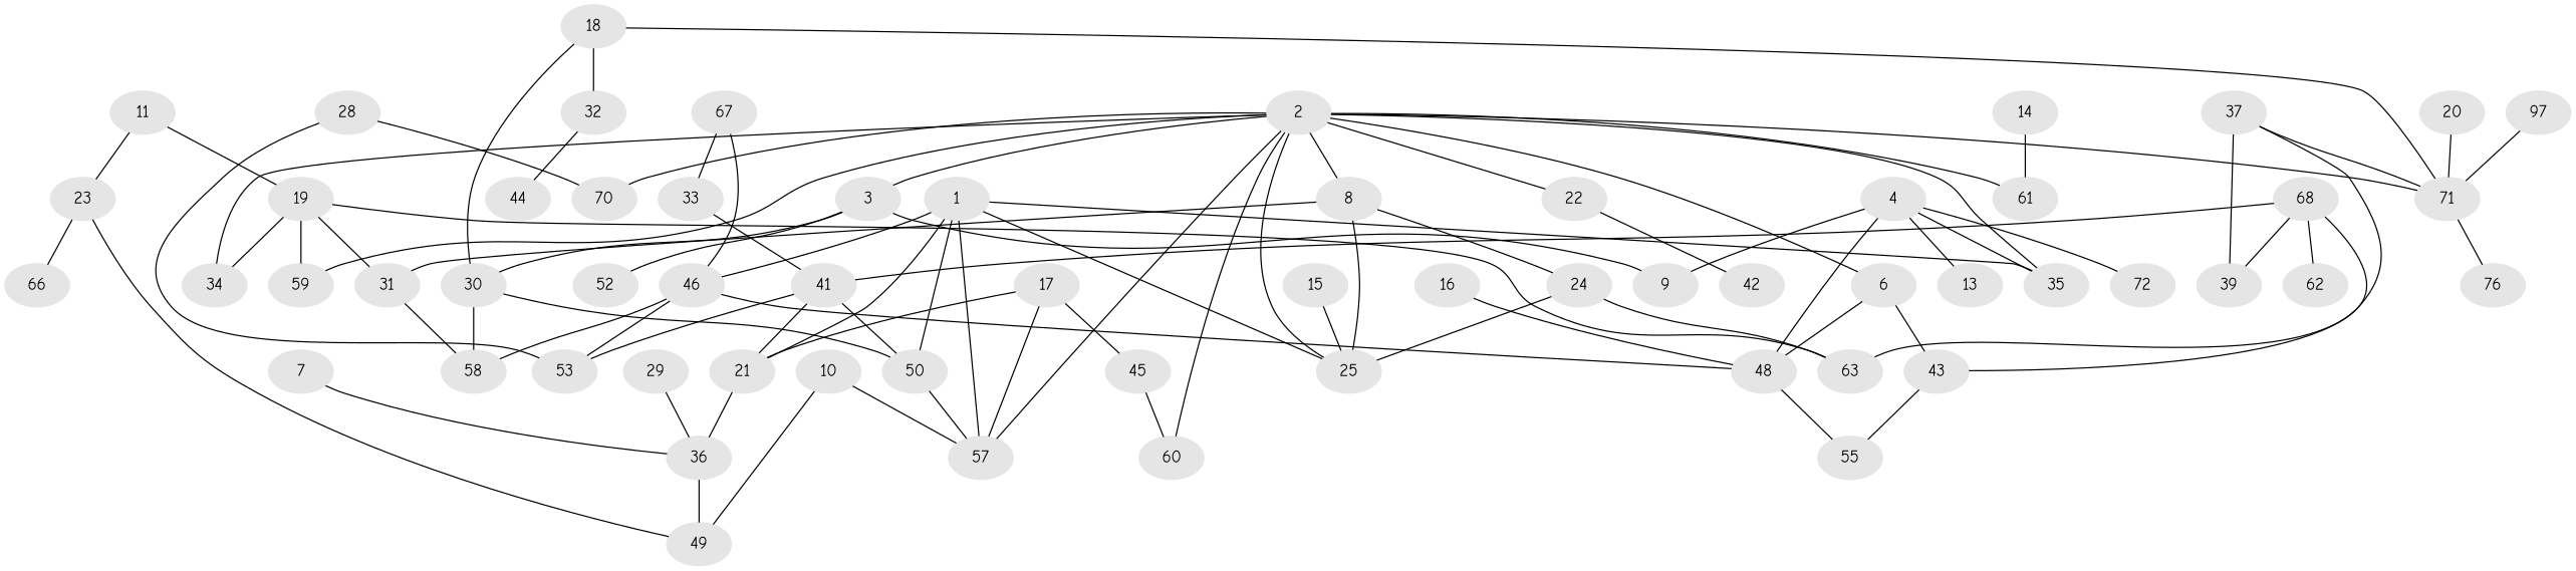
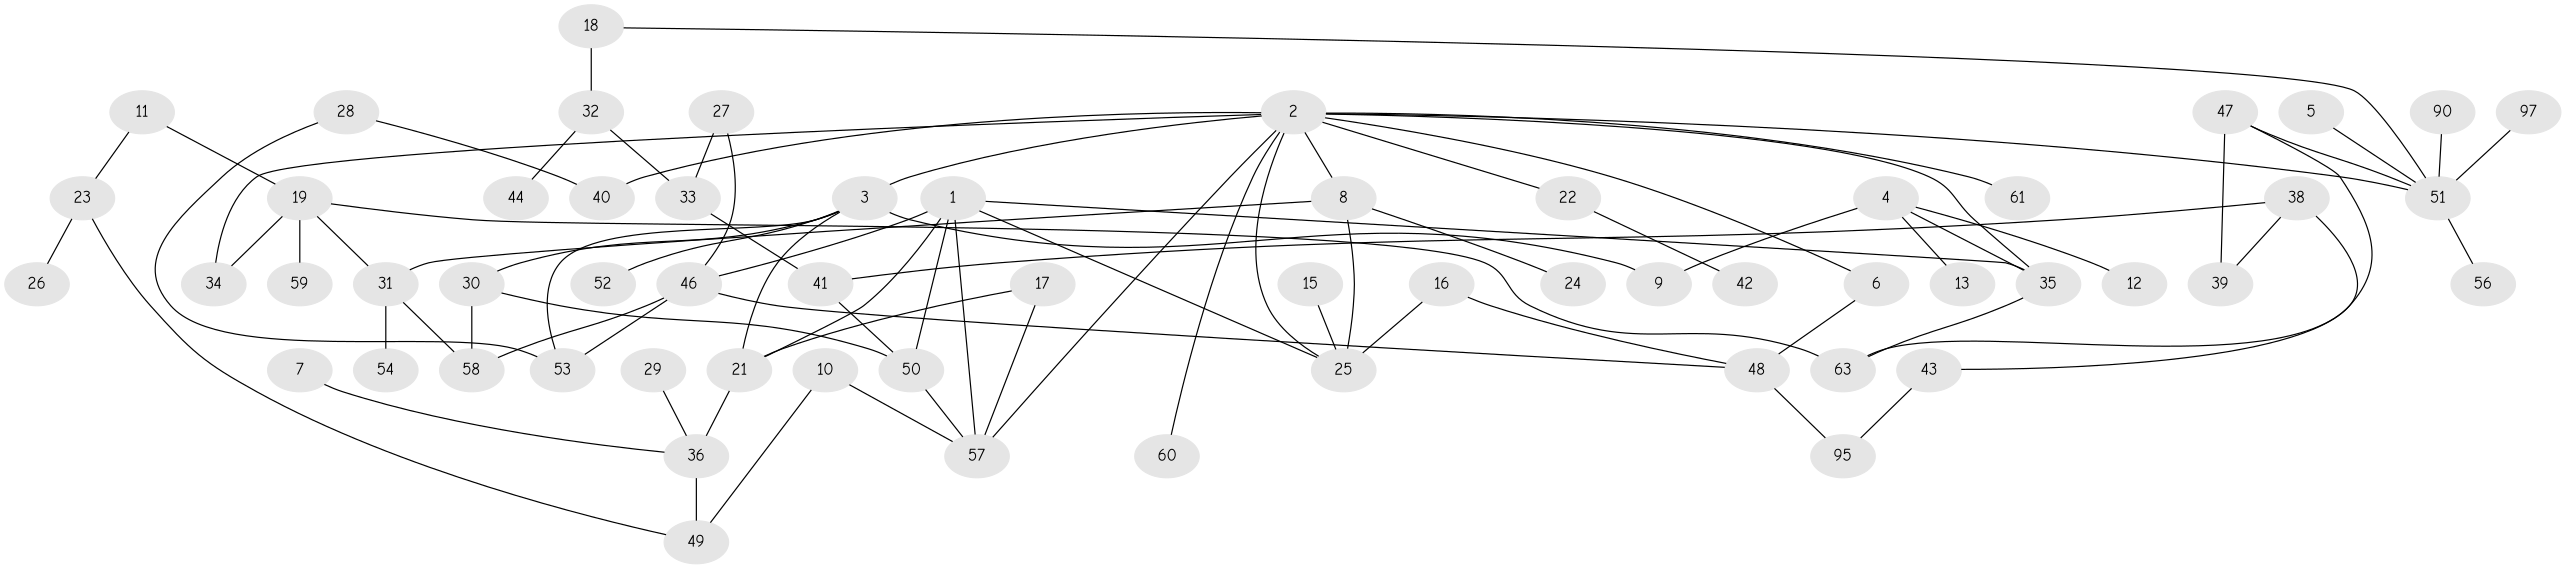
  graph {
    fontname="Comic Neue"
    node [color=gray90 fontname="Comic Neue" style=filled]
    edge [fontname="Comic Neue" weight=1.0]
    1
    21
    25
    35
    46
    50
    57
    36
    48
    53
    58
    2
    3
    6
    8
    22
    34
-   40 [label=70]
-   51 [label=71]
+   40
+   51
    59
    60
    61
    9
    30
    52
    43
    24
    31
    42
-   56 [label=76]
+   56
    4
-   12 [label=72]
+   12
    13
-   55
+   55 [label=95]
+   5
    7
    49
    63
+   54
    10
    11
    19
    23
-   26 [label=66]
-   14
+   26
    15
    16
    17
-   45
    18
    32
    33
    44
-   20
-   27 [label=67]
+   20 [label=90]
+   27
    41
    28
    29
-   37
+   37 [label=47]
    39
-   38 [label=68]
-   62
+   38
    n63 [label=97]
    1 -- 21
    1 -- 25
    1 -- 35
    1 -- 46
    1 -- 50
    1 -- 57
    21 -- 36 [weight=2.0]
    46 -- 48
    46 -- 53
    46 -- 58
    50 -- 57
    36 -- 49
    48 -- 55
    2 -- 25
    2 -- 35
    2 -- 57
    2 -- 3
    2 -- 6
    2 -- 8
    2 -- 22
    2 -- 34
    2 -- 40
    2 -- 51 [weight=2.0]
-   2 -- 59
    2 -- 60
    2 -- 61
-   41 -- 21
+   3 -- 21
    3 -- 9
    3 -- 30
    3 -- 52
    6 -- 48
-   6 -- 43
    8 -- 25
    8 -- 24
    8 -- 31
    22 -- 42
    51 -- 56
    30 -- 50
    30 -- 58
    43 -- 55
-   24 -- 63
+   35 -- 63
    31 -- 58
+   31 -- 54
    4 -- 35
-   4 -- 48
    4 -- 9
    4 -- 12
    4 -- 13
+   5 -- 51
    7 -- 36
    10 -- 57
    10 -- 49
    11 -- 19
    11 -- 23
    19 -- 34
    19 -- 59
    19 -- 31
    19 -- 63
    23 -- 49
    23 -- 26
-   14 -- 61
    15 -- 25
-   24 -- 25
+   16 -- 25
    16 -- 48
    17 -- 21
    17 -- 57
-   17 -- 45
-   45 -- 60
    18 -- 51
-   18 -- 30
    18 -- 32
+   32 -- 33
    32 -- 44
    33 -- 41
    20 -- 51
    27 -- 46
    27 -- 33
    41 -- 50
-   41 -- 53
+   3 -- 53
    28 -- 53
    28 -- 40
    29 -- 36
    37 -- 51
    37 -- 63
    37 -- 39
    38 -- 43
    38 -- 41
    38 -- 39
-   38 -- 62
    n63 -- 51
  }
